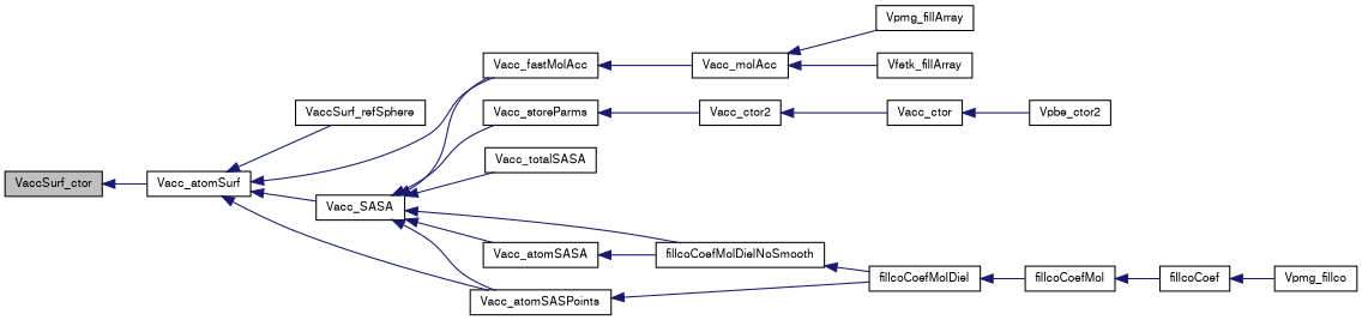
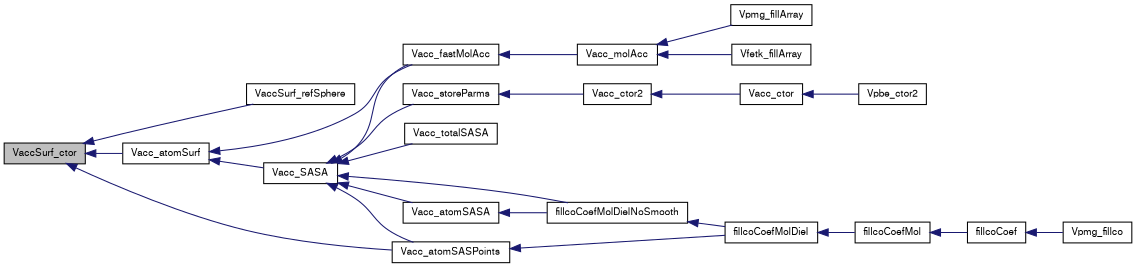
  digraph {
    rankdir=LR
    node [color=black fillcolor=white fontname=FreeSans fontsize=10 shape=record style=filled]
    edge [color=midnightblue dir=back fontname=FreeSans fontsize=10 labelfontname=FreeSans labelfontsize=10 style=solid]
    n1 [fillcolor=grey75 fontcolor=black height=0.2 label=VaccSurf_ctor width=0.4]
    n2 [height=0.2 label=Vacc_atomSurf width=0.4]
    n3 [height=0.2 label=VaccSurf_refSphere width=0.4]
    n4 [height=0.2 label=Vacc_SASA width=0.4]
    n5 [height=0.2 label=Vacc_atomSASPoints width=0.4]
    n6 [height=0.2 label=Vacc_fastMolAcc width=0.4]
    n7 [height=0.2 label=Vacc_atomSASA width=0.4]
    n8 [height=0.2 label=Vacc_totalSASA width=0.4]
    n9 [height=0.2 label=fillcoCoefMolDielNoSmooth width=0.4]
    n10 [height=0.2 label=Vacc_storeParms width=0.4]
    n11 [height=0.2 label=fillcoCoefMolDiel width=0.4]
    n12 [height=0.2 label=Vacc_molAcc width=0.4]
    n13 [height=0.2 label=Vfetk_fillArray width=0.4]
    n14 [height=0.2 label=Vpmg_fillArray width=0.4]
    n15 [height=0.2 label=fillcoCoefMol width=0.4]
    n16 [height=0.2 label=fillcoCoef width=0.4]
    n17 [height=0.2 label=Vpmg_fillco width=0.4]
    n18 [height=0.2 label=Vacc_ctor2 width=0.4]
    n19 [height=0.2 label=Vacc_ctor width=0.4]
    n20 [height=0.2 label=Vpbe_ctor2 width=0.4]
    n1 -> n2
-   n2 -> n3
+   n1 -> n3
    n2 -> n4
-   n2 -> n5
+   n1 -> n5
    n2 -> n6
    n4 -> n5
    n4 -> n6
    n4 -> n7
    n4 -> n8
    n4 -> n9
    n4 -> n10
    n5 -> n11
    n6 -> n12
    n7 -> n9
    n9 -> n11
    n10 -> n18
    n11 -> n15
    n12 -> n13
    n12 -> n14
    n15 -> n16
    n16 -> n17
    n18 -> n19
    n19 -> n20
  }
